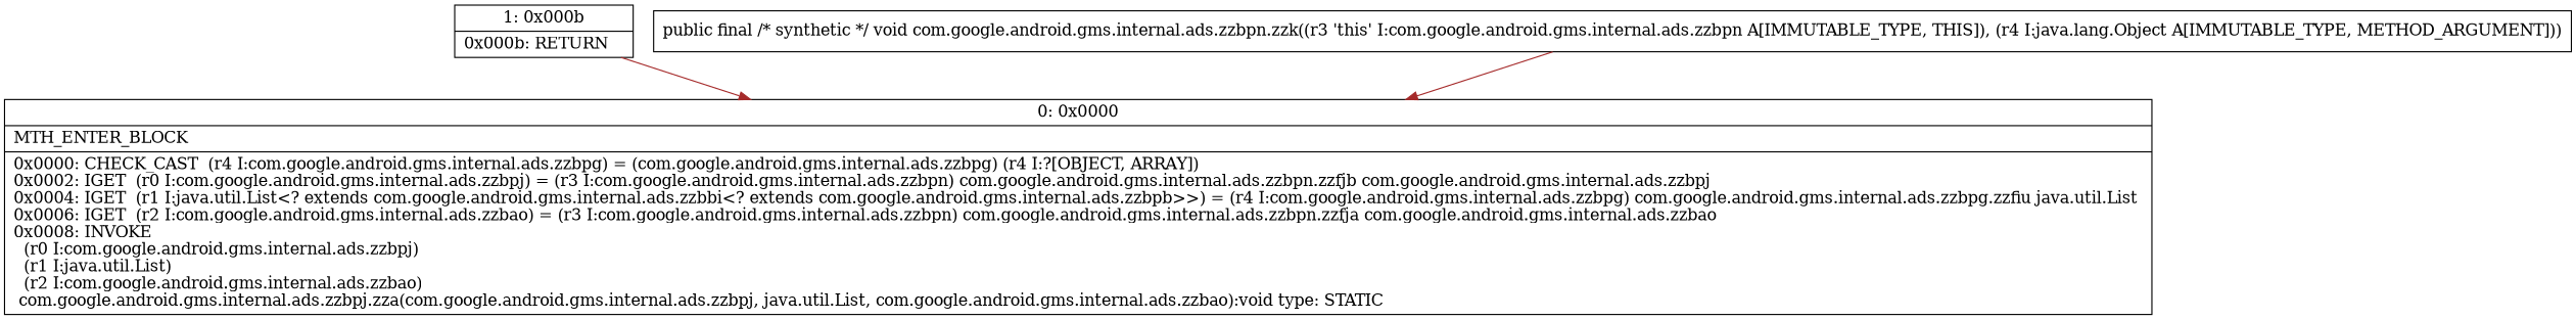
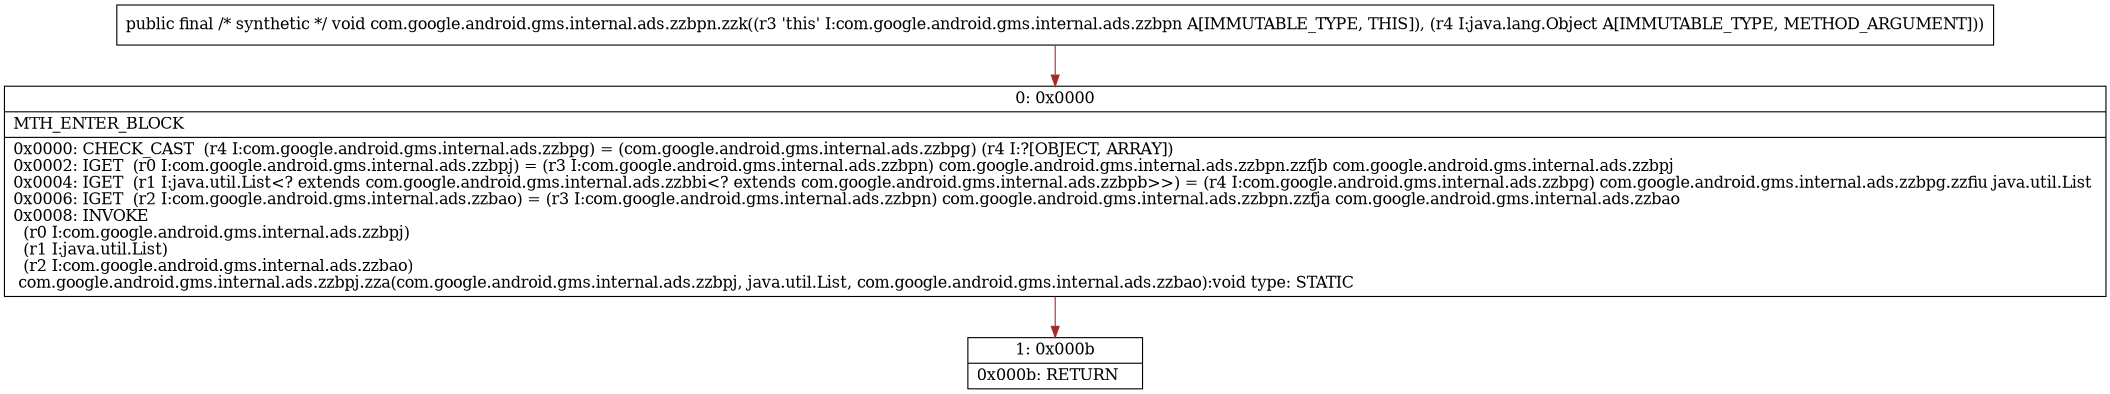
  digraph {
    node [shape=record]
    edge [color=brown]
    n1 [label="{0\:\ 0x0000|MTH_ENTER_BLOCK\l|0x0000: CHECK_CAST  (r4 I:com.google.android.gms.internal.ads.zzbpg) = (com.google.android.gms.internal.ads.zzbpg) (r4 I:?[OBJECT, ARRAY]) \l0x0002: IGET  (r0 I:com.google.android.gms.internal.ads.zzbpj) = (r3 I:com.google.android.gms.internal.ads.zzbpn) com.google.android.gms.internal.ads.zzbpn.zzfjb com.google.android.gms.internal.ads.zzbpj \l0x0004: IGET  (r1 I:java.util.List\<? extends com.google.android.gms.internal.ads.zzbbi\<? extends com.google.android.gms.internal.ads.zzbpb\>\>) = (r4 I:com.google.android.gms.internal.ads.zzbpg) com.google.android.gms.internal.ads.zzbpg.zzfiu java.util.List \l0x0006: IGET  (r2 I:com.google.android.gms.internal.ads.zzbao) = (r3 I:com.google.android.gms.internal.ads.zzbpn) com.google.android.gms.internal.ads.zzbpn.zzfja com.google.android.gms.internal.ads.zzbao \l0x0008: INVOKE  \l  (r0 I:com.google.android.gms.internal.ads.zzbpj)\l  (r1 I:java.util.List)\l  (r2 I:com.google.android.gms.internal.ads.zzbao)\l com.google.android.gms.internal.ads.zzbpj.zza(com.google.android.gms.internal.ads.zzbpj, java.util.List, com.google.android.gms.internal.ads.zzbao):void type: STATIC \l}"]
    n2 [label="{1\:\ 0x000b|0x000b: RETURN   \l}"]
    n3 [label="{public final \/* synthetic *\/ void com.google.android.gms.internal.ads.zzbpn.zzk((r3 'this' I:com.google.android.gms.internal.ads.zzbpn A[IMMUTABLE_TYPE, THIS]), (r4 I:java.lang.Object A[IMMUTABLE_TYPE, METHOD_ARGUMENT])) }"]
-   n2 -> n1
+   n1 -> n2
    n3 -> n1
  }
